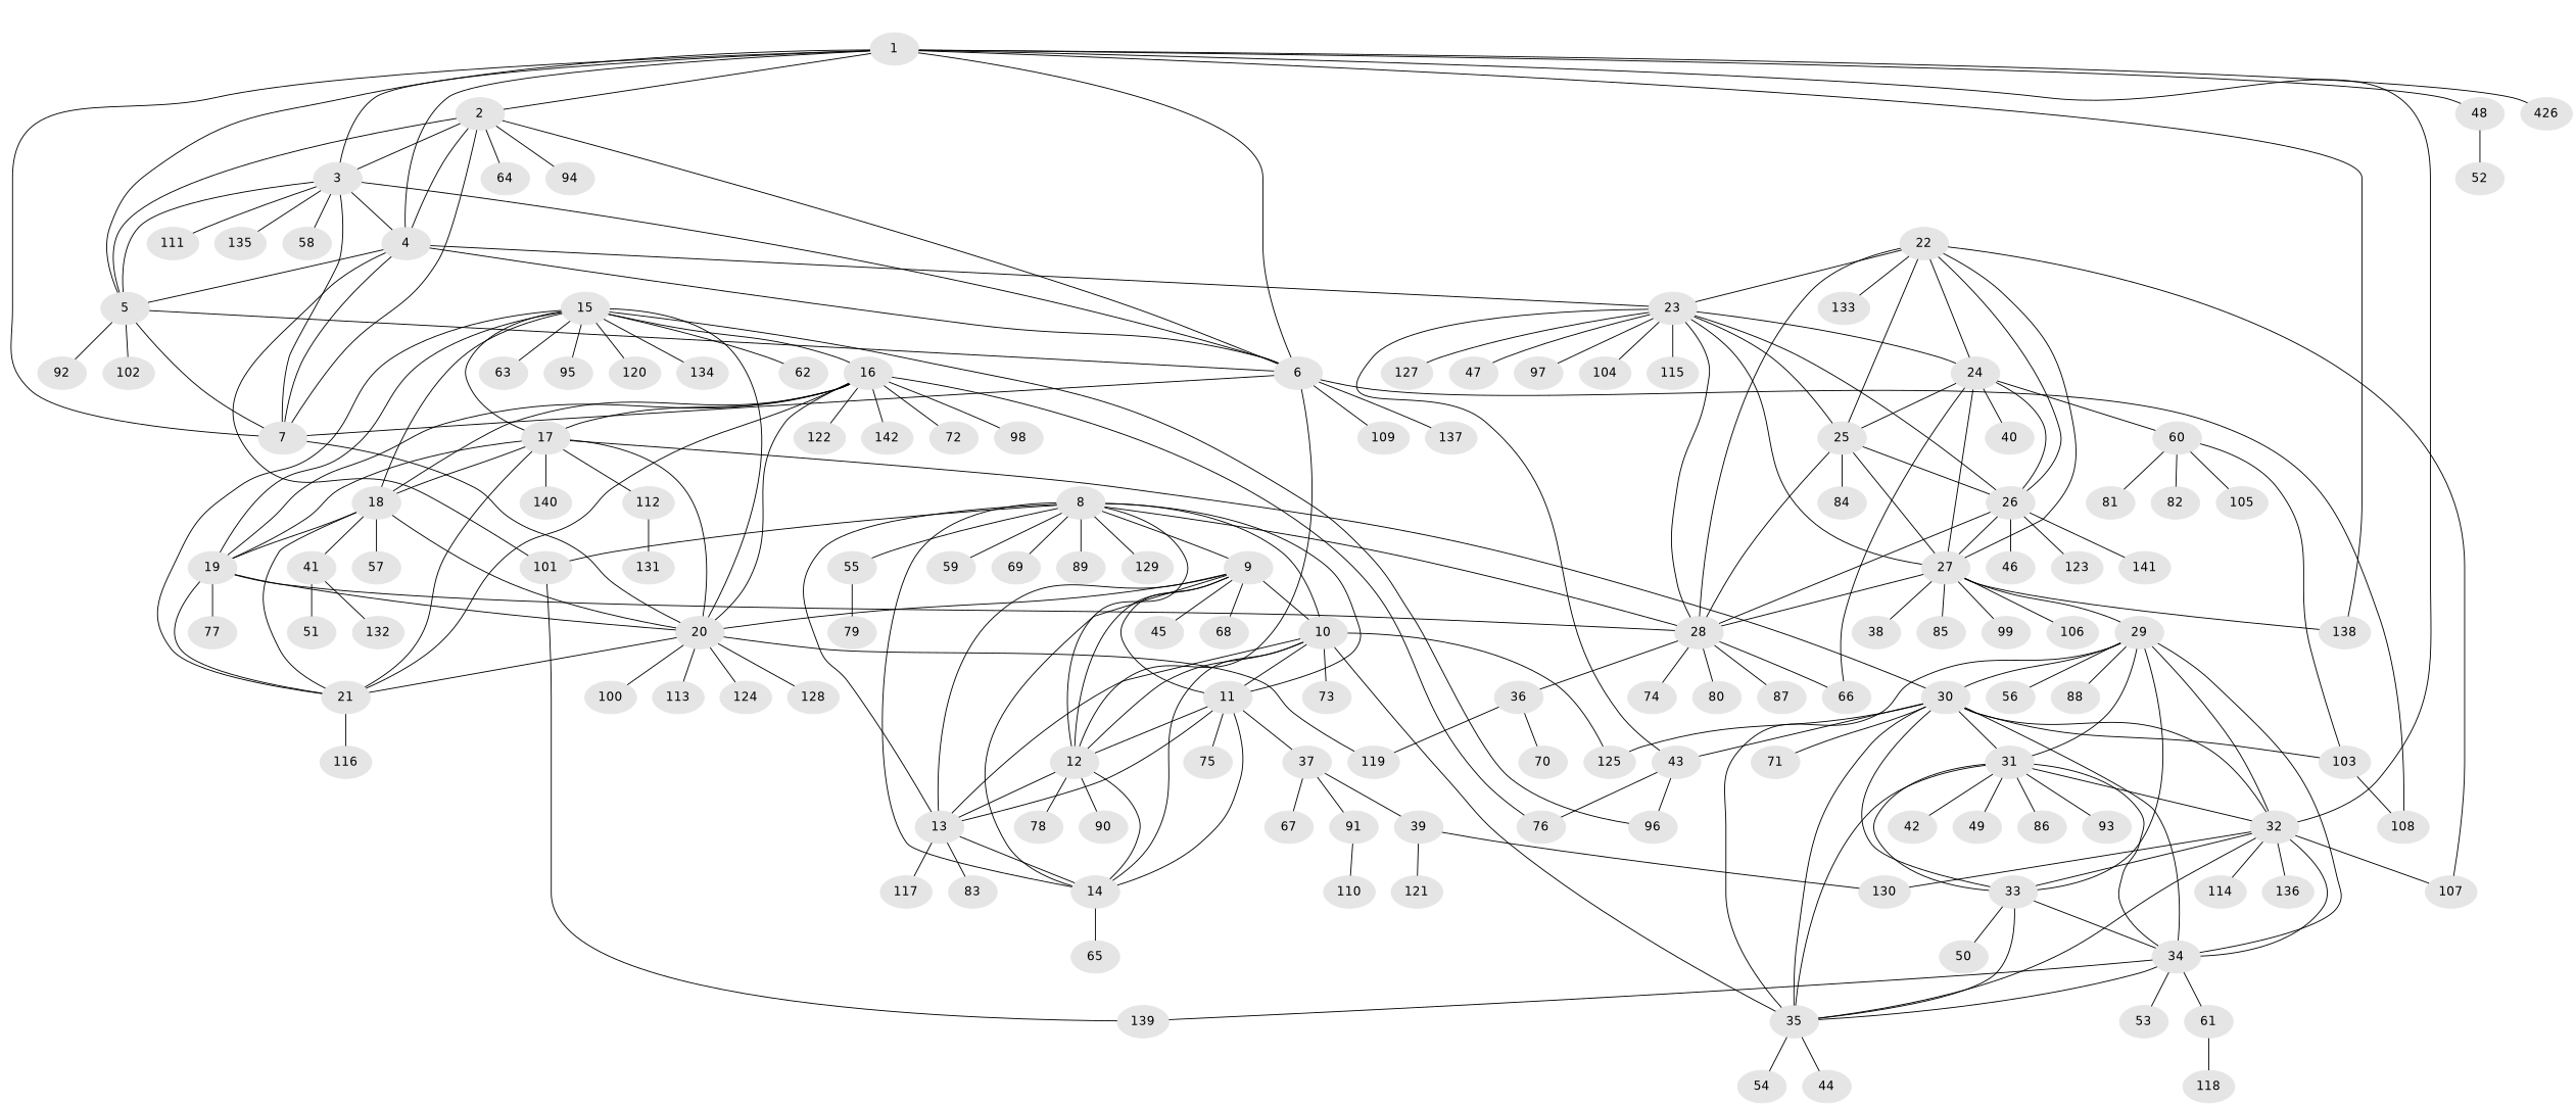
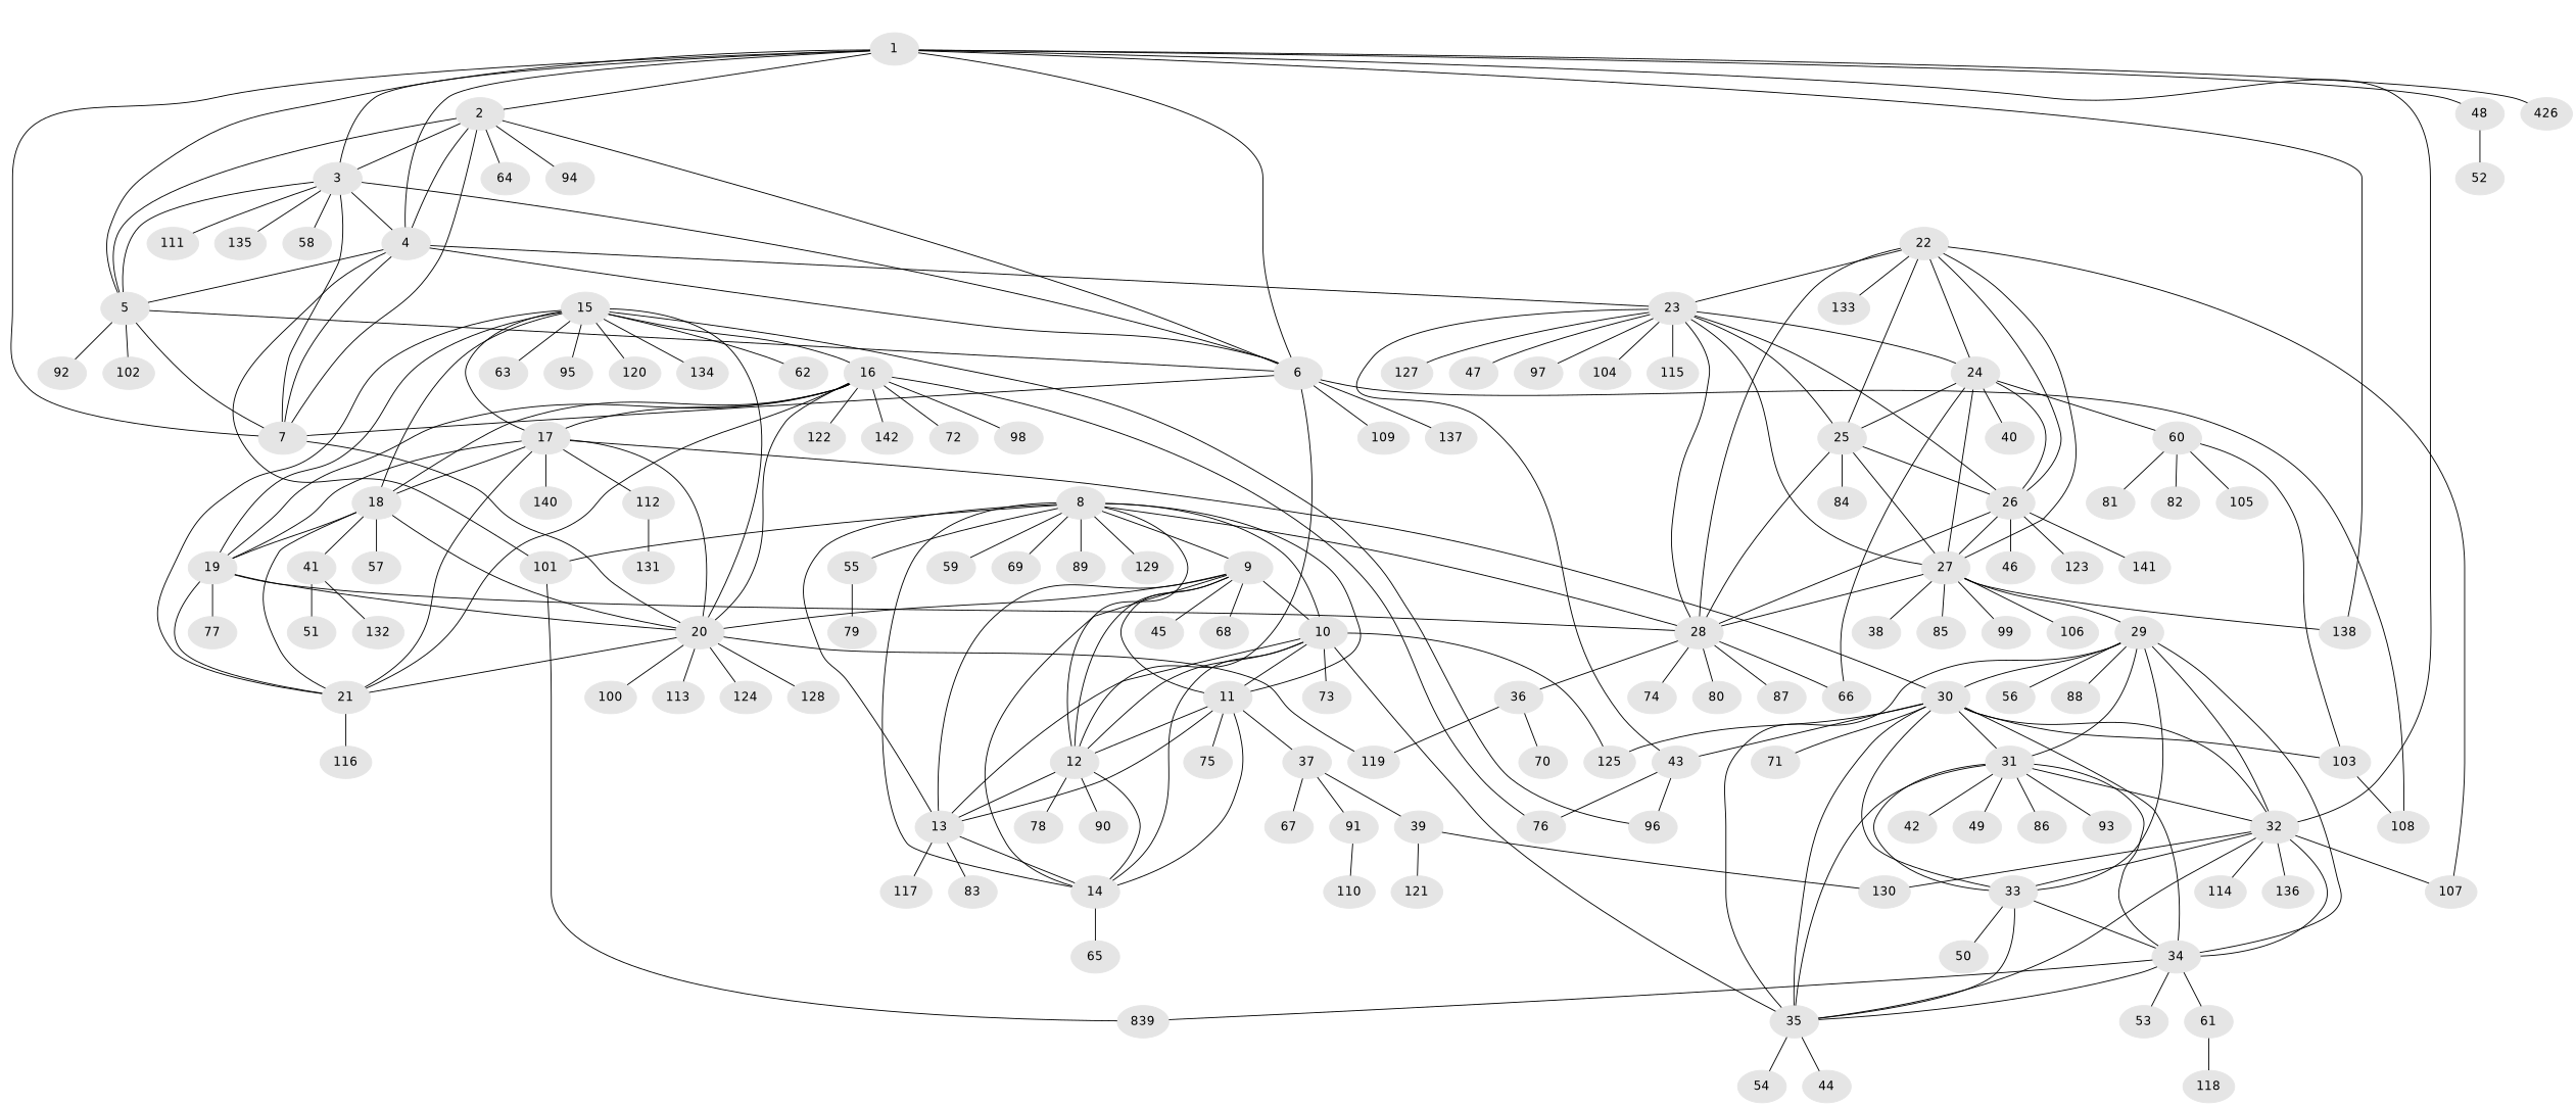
  graph {
    fontname="DejaVu Sans"
    node [color=gray90 fontname="DejaVu Sans" style=filled]
    edge [fontname="DejaVu Sans"]
    1
    2
    3
    4
    5
    6
    7
    32
    48
    n10 [label=426]
    138
    64
    94
    58
    111
    135
    23
    101
    92
    102
    12
    108
    109
    137
    20
    35
    107
    33
    34
    114
    130
    136
    52
    28
    24
    25
    26
    27
    43
    47
    97
    104
    115
    127
-   139
+   139 [label=839]
    13
    14
    78
    90
    21
    100
    113
    119
    124
    128
    8
    9
    10
    11
    55
    59
    69
    89
    129
    45
    68
    73
    125
    37
    75
    83
    117
    65
    36
    66
    74
    80
    87
    79
    44
    54
    39
    67
    91
    15
    16
    17
    18
    19
    62
    63
    95
    96
    120
    134
    72
    76
    98
    122
    142
    30
    112
    140
    41
    57
    77
    116
    31
    71
    103
    131
    51
    132
    22
    133
    40
    60
    84
    46
    123
    141
    29
    38
    85
    99
    106
    81
    82
    105
    56
    88
    70
    42
    49
    86
    93
    50
    53
    61
    118
    121
    110
    1 -- 2
    1 -- 3
    1 -- 4
    1 -- 5
    1 -- 6
    1 -- 7
    1 -- 32
    1 -- 48
    1 -- n10
    1 -- 138
    2 -- 3
    2 -- 4
    2 -- 5
    2 -- 6
    2 -- 7
    2 -- 64
    2 -- 94
    3 -- 4
    3 -- 5
    3 -- 6
    3 -- 7
    3 -- 58
    3 -- 111
    3 -- 135
    4 -- 5
    4 -- 6
    4 -- 7
    4 -- 23
    4 -- 101
    5 -- 6
    5 -- 7
    5 -- 92
    5 -- 102
    6 -- 7
    6 -- 12
    6 -- 108
    6 -- 109
    6 -- 137
    7 -- 20
    32 -- 35
    32 -- 107
    32 -- 33
    32 -- 34
    32 -- 114
    32 -- 130
    32 -- 136
    48 -- 52
    23 -- 28
    23 -- 24
    23 -- 25
    23 -- 26
    23 -- 27
    23 -- 43
    23 -- 47
    23 -- 97
    23 -- 104
    23 -- 115
    23 -- 127
    101 -- 139
    12 -- 13
    12 -- 14
    12 -- 78
    12 -- 90
    20 -- 21
    20 -- 100
    20 -- 113
    20 -- 119
    20 -- 124
    20 -- 128
    35 -- 44
    35 -- 54
    33 -- 35
    33 -- 34
    33 -- 50
    34 -- 35
    34 -- 139
    34 -- 53
    34 -- 61
    28 -- 36
    28 -- 66
    28 -- 74
    28 -- 80
    28 -- 87
    24 -- 25
    24 -- 26
    24 -- 27
    24 -- 66
    24 -- 40
    24 -- 60
    25 -- 28
    25 -- 26
    25 -- 27
    25 -- 84
    26 -- 28
    26 -- 27
    26 -- 46
    26 -- 123
    26 -- 141
    27 -- 138
    27 -- 28
    27 -- 29
    27 -- 38
    27 -- 85
    27 -- 99
    27 -- 106
    43 -- 96
    43 -- 76
    13 -- 14
    13 -- 83
    13 -- 117
    14 -- 65
    21 -- 116
    8 -- 101
    8 -- 12
    8 -- 28
    8 -- 13
    8 -- 14
    8 -- 9
    8 -- 10
    8 -- 11
    8 -- 55
    8 -- 59
    8 -- 69
    8 -- 89
    8 -- 129
    9 -- 12
    9 -- 20
    9 -- 13
    9 -- 14
    9 -- 10
    9 -- 11
    9 -- 45
    9 -- 68
    10 -- 12
    10 -- 35
    10 -- 13
    10 -- 14
    10 -- 11
    10 -- 73
    10 -- 125
    11 -- 12
    11 -- 13
    11 -- 14
    11 -- 37
    11 -- 75
    55 -- 79
    37 -- 39
    37 -- 67
    37 -- 91
    36 -- 119
    36 -- 70
    39 -- 130
    39 -- 121
    91 -- 110
    15 -- 20
    15 -- 21
    15 -- 16
    15 -- 17
    15 -- 18
    15 -- 19
    15 -- 62
    15 -- 63
    15 -- 95
    15 -- 96
    15 -- 120
    15 -- 134
    16 -- 20
    16 -- 21
    16 -- 17
    16 -- 18
    16 -- 19
    16 -- 72
    16 -- 76
    16 -- 98
    16 -- 122
    16 -- 142
    17 -- 20
    17 -- 21
    17 -- 18
    17 -- 19
    17 -- 30
    17 -- 112
    17 -- 140
    18 -- 20
    18 -- 21
    18 -- 19
    18 -- 41
    18 -- 57
    19 -- 20
    19 -- 28
    19 -- 21
    19 -- 77
    30 -- 32
    30 -- 35
    30 -- 33
    30 -- 34
    30 -- 43
    30 -- 125
    30 -- 31
    30 -- 71
    30 -- 103
    112 -- 131
    41 -- 51
    41 -- 132
    31 -- 32
    31 -- 35
    31 -- 33
    31 -- 34
    31 -- 42
    31 -- 49
    31 -- 86
    31 -- 93
    103 -- 108
    22 -- 23
    22 -- 107
    22 -- 28
    22 -- 24
    22 -- 25
    22 -- 26
    22 -- 27
    22 -- 133
    60 -- 103
    60 -- 81
    60 -- 82
    60 -- 105
    29 -- 32
    29 -- 35
    29 -- 33
    29 -- 34
    29 -- 30
    29 -- 31
    29 -- 56
    29 -- 88
    61 -- 118
  }
